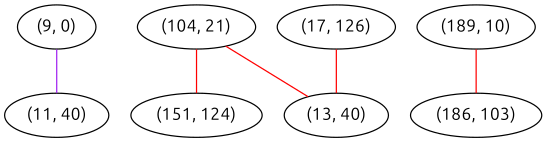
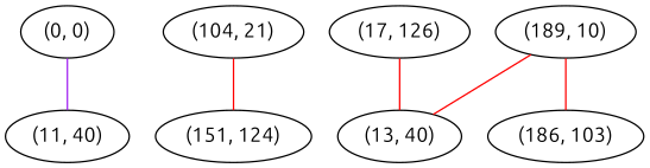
  graph {
    fontname=Ubuntu
    node [fontname=Ubuntu]
    edge [color=red fontname=Ubuntu weight=1]
-   "(0, 0)" [label="(9, 0)"]
+   "(0, 0)"
    "(11, 40)"
    "(17, 126)"
    "(13, 40)"
    "(104, 21)"
    n6 [label="(151, 124)"]
    "(189, 10)"
    "(186, 103)"
    "(0, 0)" -- "(11, 40)" [color=purple weight=4]
    "(17, 126)" -- "(13, 40)"
-   "(104, 21)" -- "(13, 40)"
+   "(189, 10)" -- "(13, 40)"
    "(104, 21)" -- n6
    "(189, 10)" -- "(186, 103)"
  }
